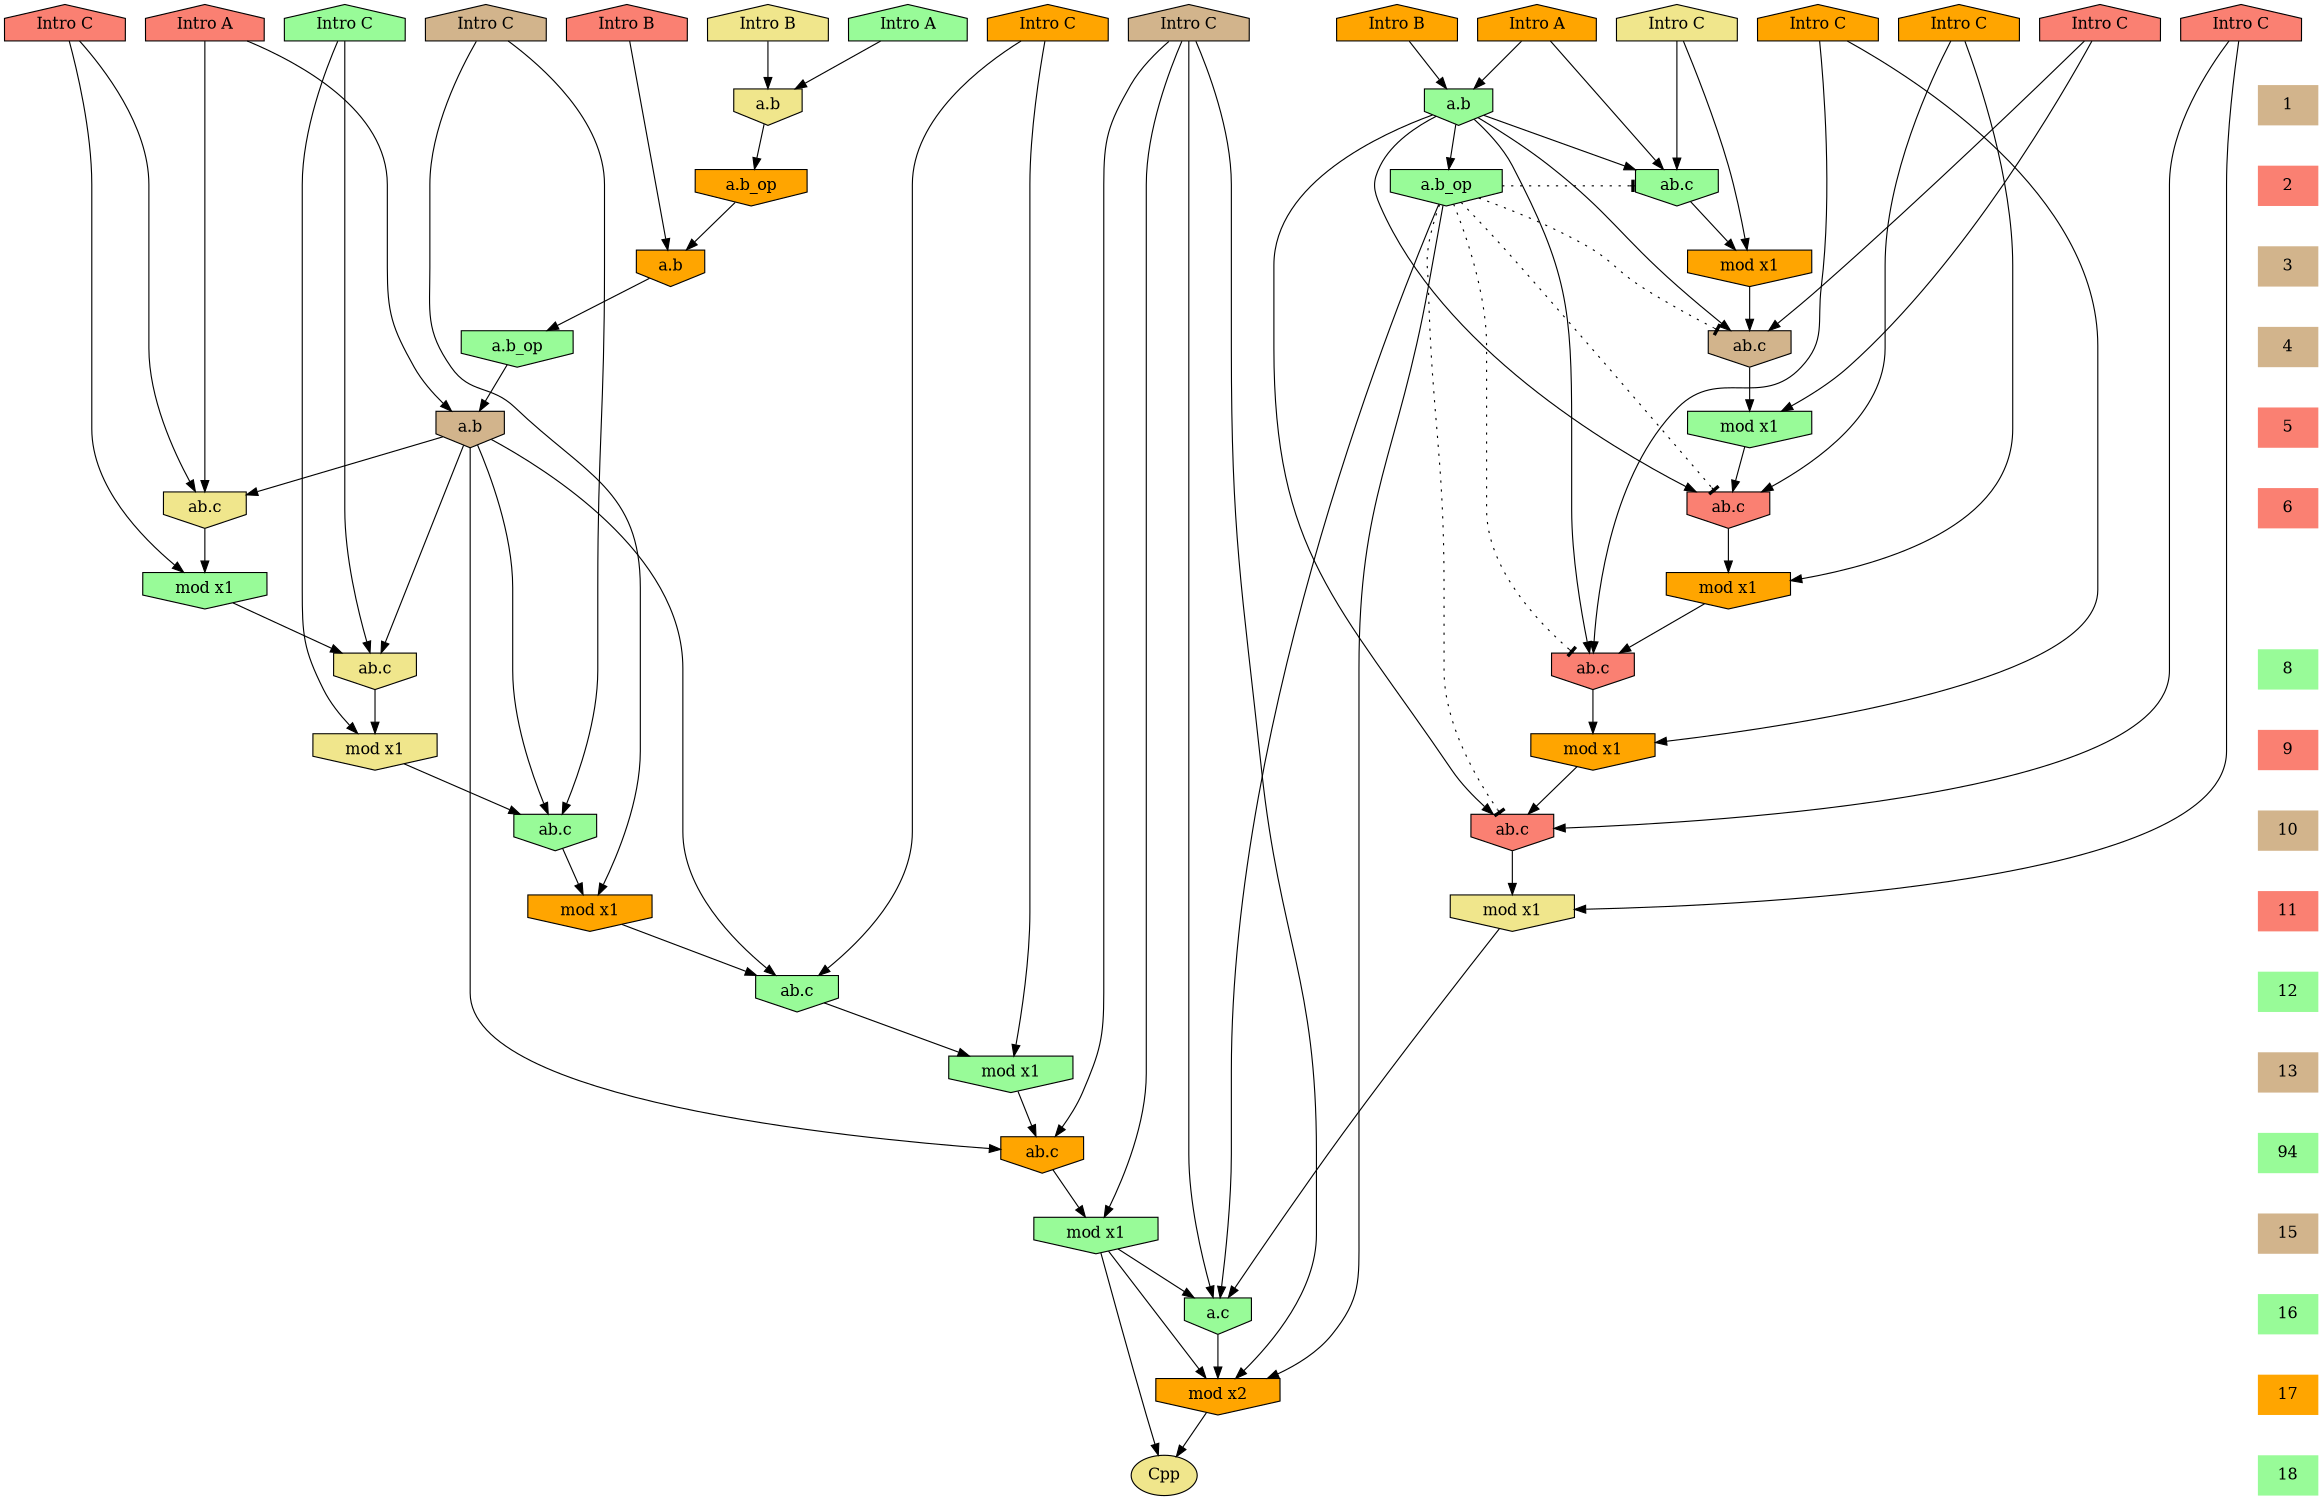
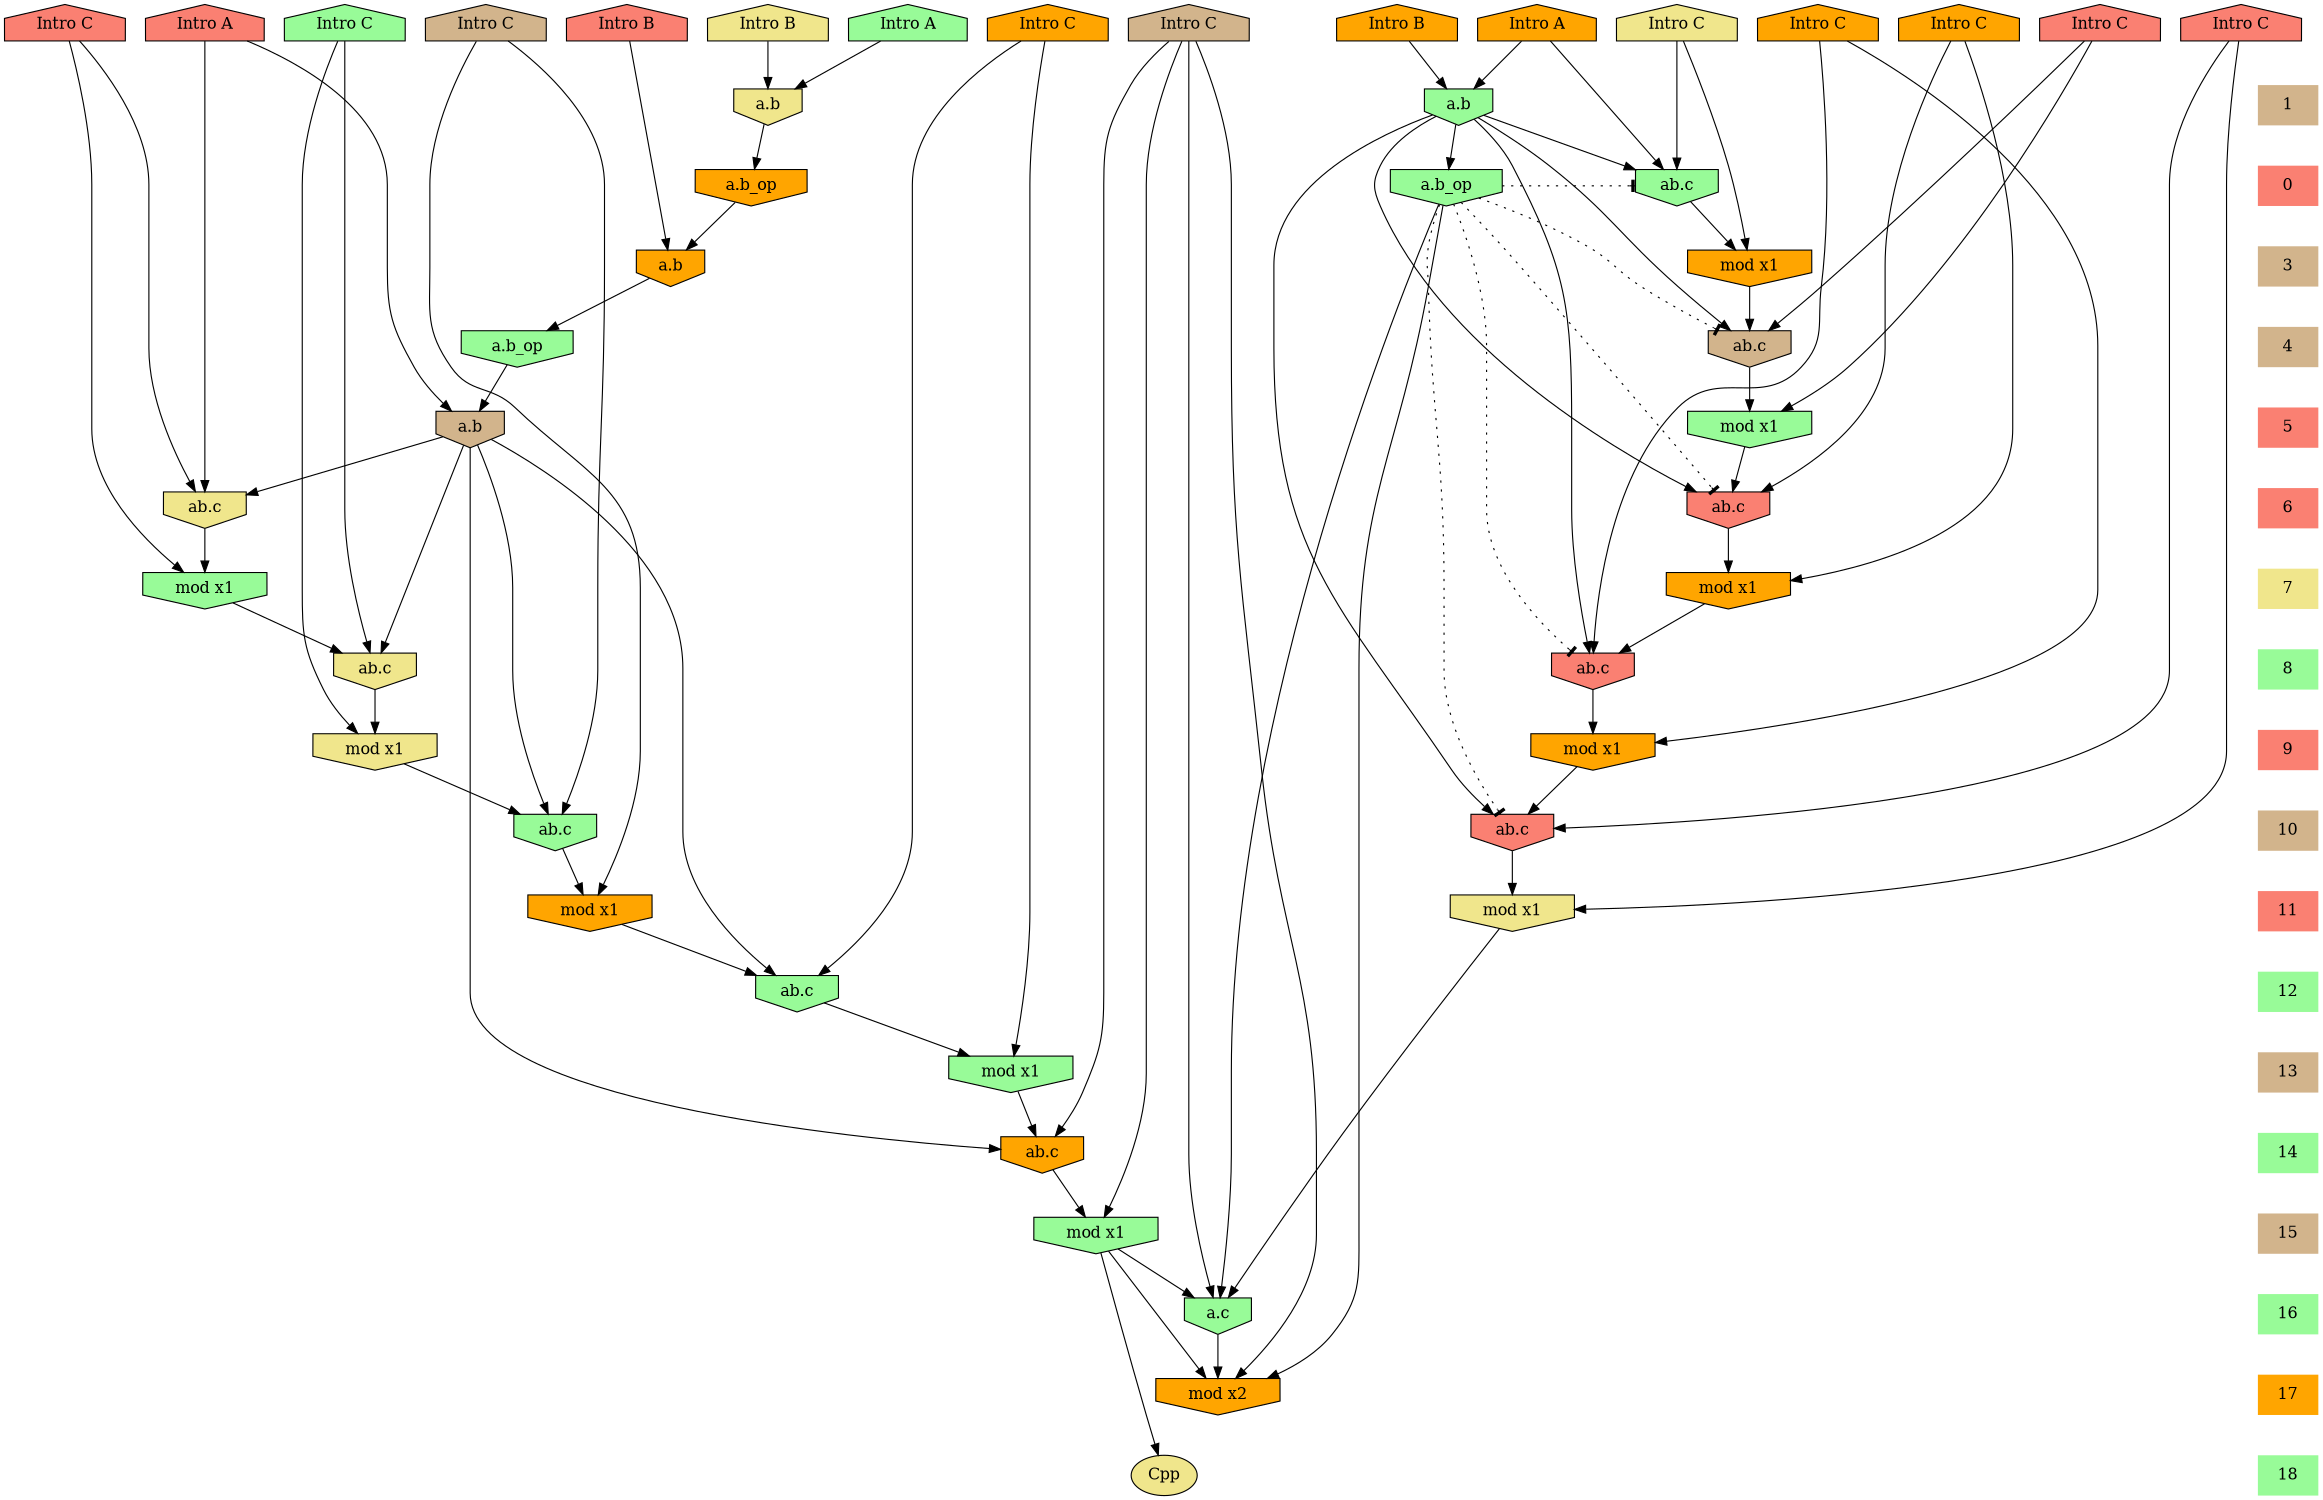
  digraph {
    ranksep=.5
    node [fillcolor=palegreen shape=invhouse style=filled]
    n1 [label="Intro A" shape=house]
    n2 [fillcolor=orange label="Intro A" shape=house]
    n3 [fillcolor=salmon label="Intro B" shape=house]
    n4 [fillcolor=salmon label="Intro A" shape=house]
    n5 [fillcolor=khaki label="Intro B" shape=house]
    n6 [fillcolor=orange label="Intro B" shape=house]
    n7 [fillcolor=salmon label="Intro C" shape=house]
    n8 [fillcolor=tan label="Intro C" shape=house]
    n9 [fillcolor=orange label="Intro C" shape=house]
    n10 [fillcolor=khaki label="Intro C" shape=house]
    n11 [fillcolor=orange label="Intro C" shape=house]
    n12 [fillcolor=salmon label="Intro C" shape=house]
    n13 [fillcolor=salmon label="Intro C" shape=house]
    n14 [fillcolor=orange label="Intro C" shape=house]
    n15 [label="Intro C" shape=house]
    n16 [fillcolor=tan label="Intro C" shape=house]
    1 [fillcolor=tan shape=plaintext]
    n18 [fillcolor=khaki label="a.b"]
    n19 [label="a.b"]
-   2 [fillcolor=salmon shape=plaintext]
+   2 [fillcolor=salmon shape=plaintext label=0]
    n21 [fillcolor=orange label="a.b_op"]
    n22 [label="ab.c"]
    n23 [label="a.b_op"]
    3 [fillcolor=tan shape=plaintext]
    n25 [fillcolor=orange label="mod x1"]
    n26 [fillcolor=orange label="a.b"]
-   14 [shape=plaintext label=94]
+   14 [shape=plaintext]
    n28 [fillcolor=orange label="ab.c"]
    4 [fillcolor=tan shape=plaintext]
    n30 [fillcolor=tan label="ab.c"]
    n31 [label="a.b_op"]
    5 [fillcolor=salmon shape=plaintext]
    n33 [label="mod x1"]
    n34 [fillcolor=tan label="a.b"]
    6 [fillcolor=salmon shape=plaintext]
    n36 [fillcolor=salmon label="ab.c"]
    n37 [fillcolor=khaki label="ab.c"]
+   7 [fillcolor=khaki shape=plaintext]
    n39 [fillcolor=orange label="mod x1"]
    n40 [label="mod x1"]
    8 [shape=plaintext]
    n42 [fillcolor=salmon label="ab.c"]
    n43 [fillcolor=khaki label="ab.c"]
    9 [fillcolor=salmon shape=plaintext]
    n45 [fillcolor=orange label="mod x1"]
    n46 [fillcolor=khaki label="mod x1"]
    10 [fillcolor=tan shape=plaintext]
    n48 [label="ab.c"]
    n49 [fillcolor=salmon label="ab.c"]
    11 [fillcolor=salmon shape=plaintext]
    n51 [fillcolor=orange label="mod x1"]
    n52 [fillcolor=khaki label="mod x1"]
    12 [shape=plaintext]
    n54 [label="ab.c"]
    13 [fillcolor=tan shape=plaintext]
    n56 [label="mod x1"]
    15 [fillcolor=tan shape=plaintext]
    n58 [label="mod x1"]
    16 [shape=plaintext]
    n60 [label="a.c"]
    17 [fillcolor=orange shape=plaintext]
    n62 [fillcolor=orange label="mod x2"]
    18 [shape=plaintext]
    n64 [fillcolor=khaki label=Cpp shape=""]
    subgraph sub_1 {
      rank=same
      n1
      n2
      n3
      n4
      n5
      n6
      n7
      n8
      n9
      n10
      n11
      n12
      n13
      n14
      n15
      n16
    }
    subgraph sub_2 {
      rank=same
      1
      n18
      n19
    }
    subgraph sub_3 {
      rank=same
      2
      n21
      n22
      n23
    }
    subgraph sub_4 {
      rank=same
      3
      n25
      n26
    }
    subgraph sub_5 {
      rank=same
      14
      n28
    }
    subgraph sub_6 {
      rank=same
      4
      n30
      n31
    }
    subgraph sub_7 {
      rank=same
      5
      n33
      n34
    }
    subgraph sub_8 {
      rank=same
      6
      n36
      n37
    }
    subgraph sub_9 {
      rank=same
+     7
      n39
      n40
    }
    subgraph sub_10 {
      rank=same
      8
      n42
      n43
    }
    subgraph sub_11 {
      rank=same
      9
      n45
      n46
    }
    subgraph sub_12 {
      rank=same
      10
      n48
      n49
    }
    subgraph sub_13 {
      rank=same
      11
      n51
      n52
    }
    subgraph sub_14 {
      rank=same
      12
      n54
    }
    subgraph sub_15 {
      rank=same
      13
      n56
    }
    subgraph sub_16 {
      rank=same
      15
      n58
    }
    subgraph sub_17 {
      rank=same
      16
      n60
    }
    subgraph sub_18 {
      rank=same
      17
      n62
    }
    subgraph sub_19 {
      rank=same
      18
      n64
    }
    n1 -> n18
    n2 -> n19
    n2 -> n22
    n3 -> n26
    n4 -> n34
    n4 -> n37
    n5 -> n18
    n6 -> n19
    n7 -> n49
    n7 -> n52
    n8 -> n48
    n8 -> n51
    n9 -> n54
    n9 -> n56
    n10 -> n22
    n10 -> n25
    n11 -> n42
    n11 -> n45
    n12 -> n37
    n12 -> n40
    n13 -> n30
    n13 -> n33
    n14 -> n36
    n14 -> n39
    n15 -> n43
    n15 -> n46
    n16 -> n28
    n16 -> n58
    n16 -> n60
    n16 -> n62
    1 -> 2 [style=invis]
    n18 -> n21
    n19 -> n22
    n19 -> n23
    n19 -> n30
    n19 -> n36
    n19 -> n42
    n19 -> n49
    2 -> 3 [style=invis]
    n21 -> n26
    n22 -> n25
    n23 -> n22 [arrowhead=tee style=dotted]
    n23 -> n30 [arrowhead=tee style=dotted]
    n23 -> n36 [arrowhead=tee style=dotted]
    n23 -> n42 [arrowhead=tee style=dotted]
    n23 -> n49 [arrowhead=tee style=dotted]
    n23 -> n60
    n23 -> n62
    3 -> 4 [style=invis]
    n25 -> n30
    n26 -> n31
    14 -> 15 [style=invis]
    n28 -> n58
    4 -> 5 [style=invis]
    n30 -> n33
    n31 -> n34
    5 -> 6 [style=invis]
    n33 -> n36
    n34 -> n28
    n34 -> n37
    n34 -> n43
    n34 -> n48
    n34 -> n54
+   6 -> 7 [style=invis]
    n36 -> n39
    n37 -> n40
+   7 -> 8 [style=invis]
    n39 -> n42
    n40 -> n43
    8 -> 9 [style=invis]
    n42 -> n45
    n43 -> n46
    9 -> 10 [style=invis]
    n45 -> n49
    n46 -> n48
    10 -> 11 [style=invis]
    n48 -> n51
    n49 -> n52
    11 -> 12 [style=invis]
    n51 -> n54
    n52 -> n60
    12 -> 13 [style=invis]
    n54 -> n56
    13 -> 14 [style=invis]
    n56 -> n28
    15 -> 16 [style=invis]
    n58 -> n60
    n58 -> n62
    n58 -> n64
    16 -> 17 [style=invis]
    n60 -> n62
    17 -> 18 [style=invis]
-   n62 -> n64
  }
